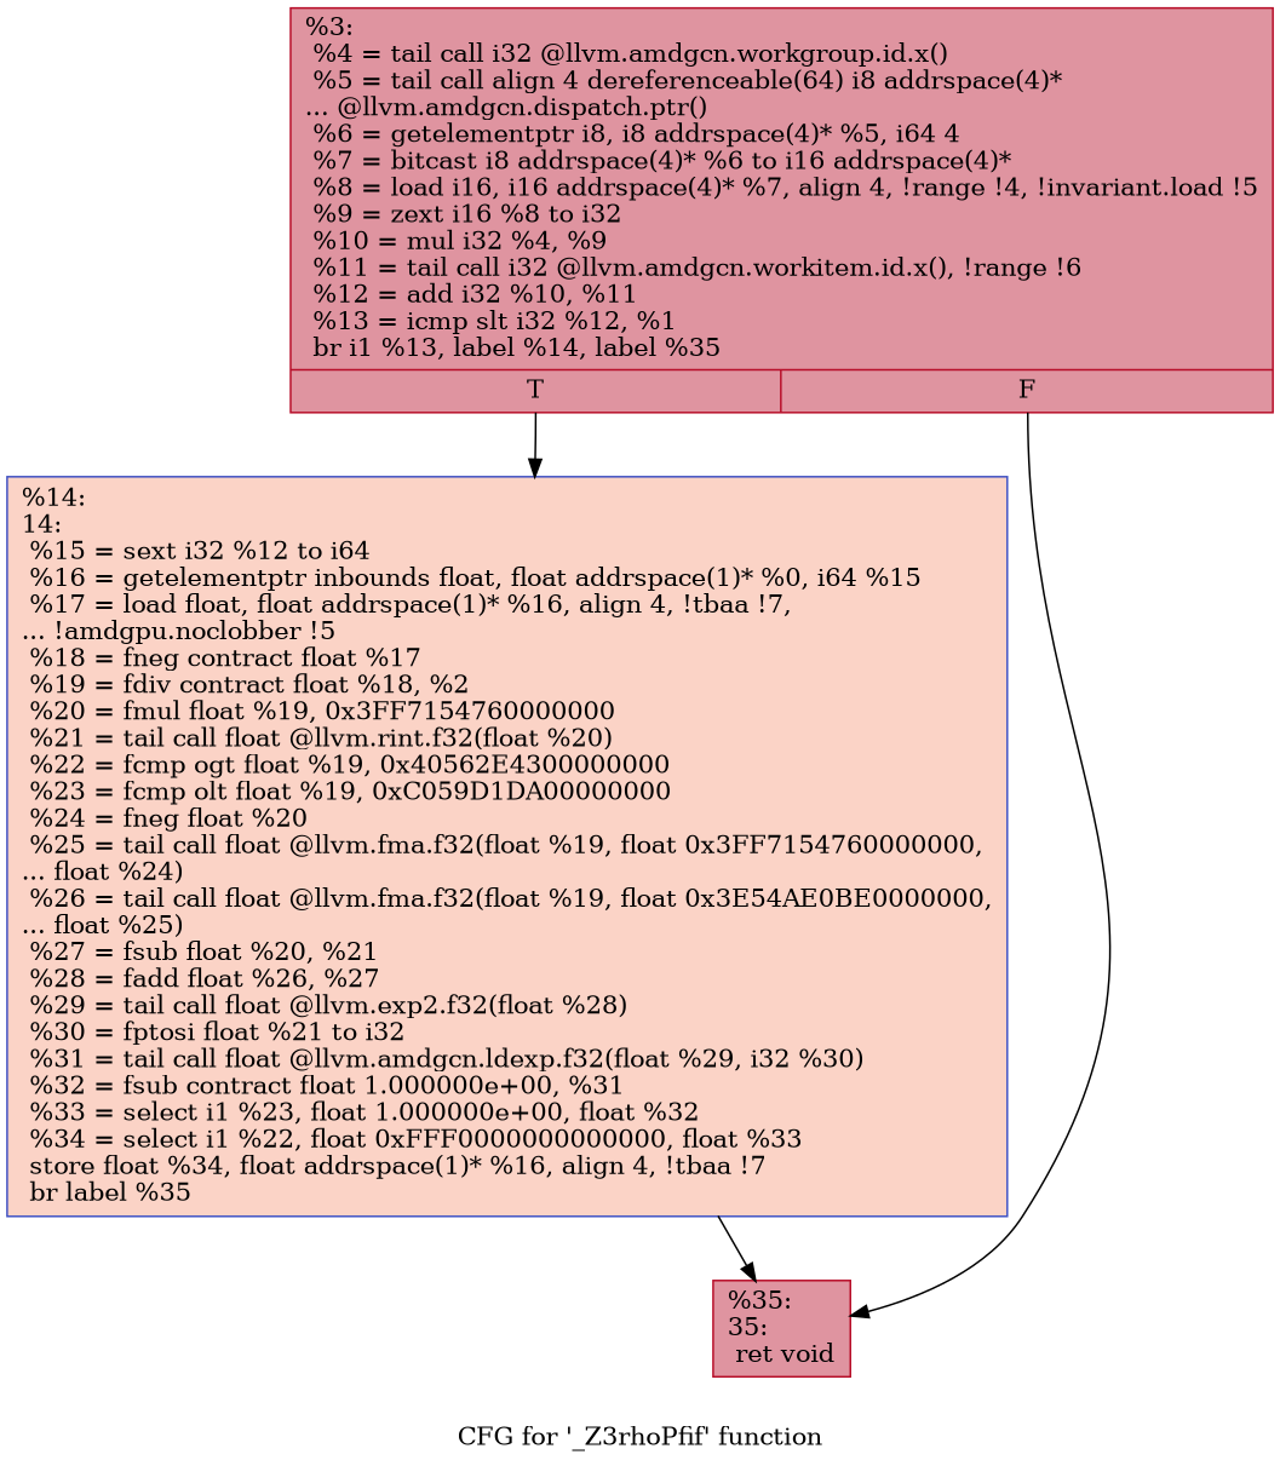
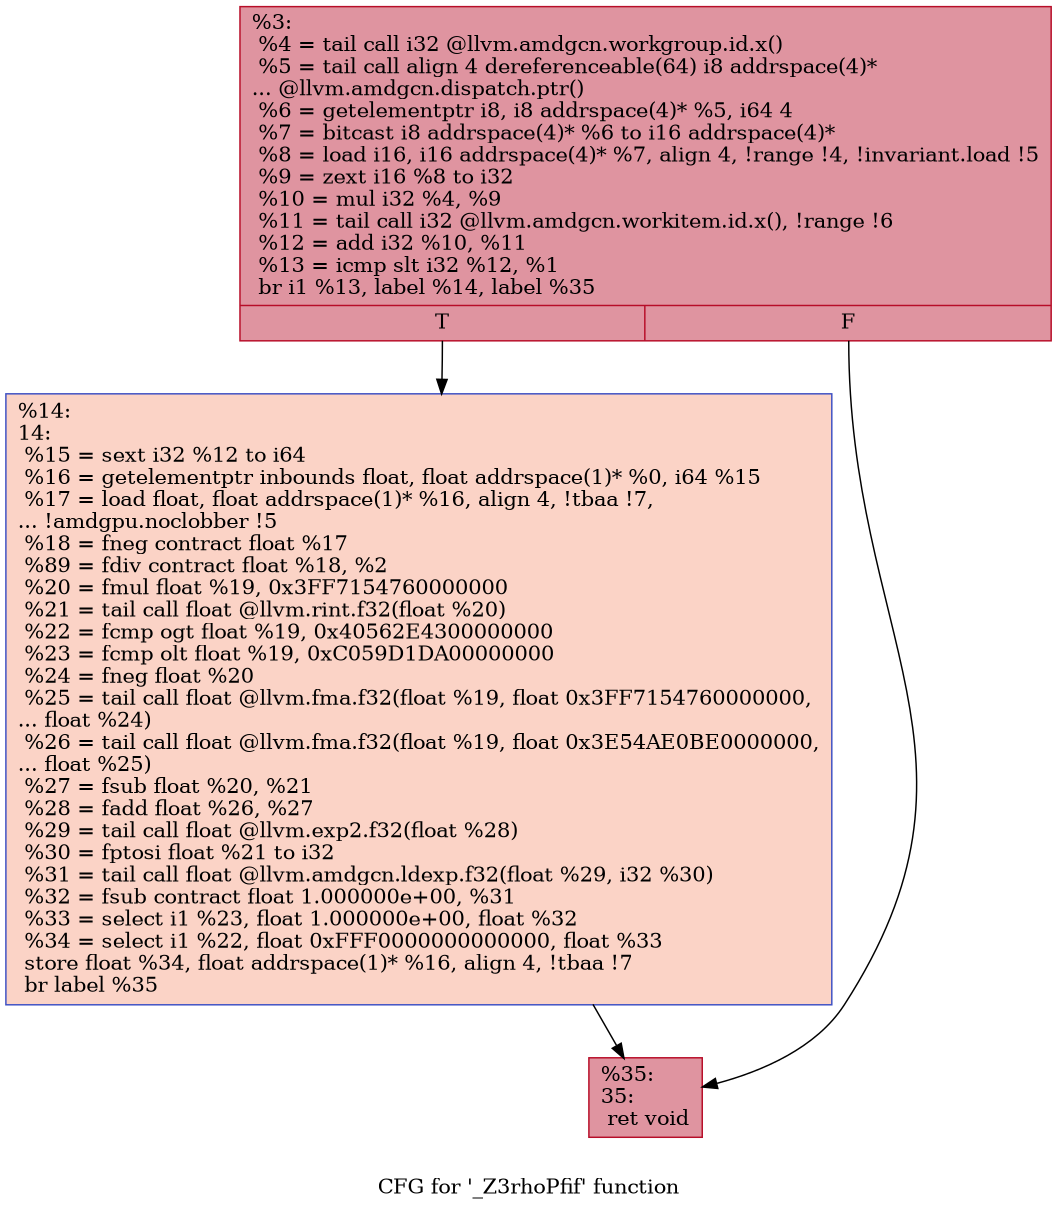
  digraph {
    label="CFG for '_Z3rhoPfif' function"
    node [color="#b70d28ff" fillcolor="#b70d2870" shape=record style=filled]
    n1 [label="{%3:\l  %4 = tail call i32 @llvm.amdgcn.workgroup.id.x()\l  %5 = tail call align 4 dereferenceable(64) i8 addrspace(4)*\l... @llvm.amdgcn.dispatch.ptr()\l  %6 = getelementptr i8, i8 addrspace(4)* %5, i64 4\l  %7 = bitcast i8 addrspace(4)* %6 to i16 addrspace(4)*\l  %8 = load i16, i16 addrspace(4)* %7, align 4, !range !4, !invariant.load !5\l  %9 = zext i16 %8 to i32\l  %10 = mul i32 %4, %9\l  %11 = tail call i32 @llvm.amdgcn.workitem.id.x(), !range !6\l  %12 = add i32 %10, %11\l  %13 = icmp slt i32 %12, %1\l  br i1 %13, label %14, label %35\l|{<s0>T|<s1>F}}"]
-   n2 [color="#3d50c3ff" fillcolor="#f59c7d70" label="{%14:\l14:                                               \l  %15 = sext i32 %12 to i64\l  %16 = getelementptr inbounds float, float addrspace(1)* %0, i64 %15\l  %17 = load float, float addrspace(1)* %16, align 4, !tbaa !7,\l... !amdgpu.noclobber !5\l  %18 = fneg contract float %17\l  %19 = fdiv contract float %18, %2\l  %20 = fmul float %19, 0x3FF7154760000000\l  %21 = tail call float @llvm.rint.f32(float %20)\l  %22 = fcmp ogt float %19, 0x40562E4300000000\l  %23 = fcmp olt float %19, 0xC059D1DA00000000\l  %24 = fneg float %20\l  %25 = tail call float @llvm.fma.f32(float %19, float 0x3FF7154760000000,\l... float %24)\l  %26 = tail call float @llvm.fma.f32(float %19, float 0x3E54AE0BE0000000,\l... float %25)\l  %27 = fsub float %20, %21\l  %28 = fadd float %26, %27\l  %29 = tail call float @llvm.exp2.f32(float %28)\l  %30 = fptosi float %21 to i32\l  %31 = tail call float @llvm.amdgcn.ldexp.f32(float %29, i32 %30)\l  %32 = fsub contract float 1.000000e+00, %31\l  %33 = select i1 %23, float 1.000000e+00, float %32\l  %34 = select i1 %22, float 0xFFF0000000000000, float %33\l  store float %34, float addrspace(1)* %16, align 4, !tbaa !7\l  br label %35\l}"]
+   n2 [color="#3d50c3ff" fillcolor="#f59c7d70" label="{%14:\l14:                                               \l  %15 = sext i32 %12 to i64\l  %16 = getelementptr inbounds float, float addrspace(1)* %0, i64 %15\l  %17 = load float, float addrspace(1)* %16, align 4, !tbaa !7,\l... !amdgpu.noclobber !5\l  %18 = fneg contract float %17\l  %89 = fdiv contract float %18, %2\l  %20 = fmul float %19, 0x3FF7154760000000\l  %21 = tail call float @llvm.rint.f32(float %20)\l  %22 = fcmp ogt float %19, 0x40562E4300000000\l  %23 = fcmp olt float %19, 0xC059D1DA00000000\l  %24 = fneg float %20\l  %25 = tail call float @llvm.fma.f32(float %19, float 0x3FF7154760000000,\l... float %24)\l  %26 = tail call float @llvm.fma.f32(float %19, float 0x3E54AE0BE0000000,\l... float %25)\l  %27 = fsub float %20, %21\l  %28 = fadd float %26, %27\l  %29 = tail call float @llvm.exp2.f32(float %28)\l  %30 = fptosi float %21 to i32\l  %31 = tail call float @llvm.amdgcn.ldexp.f32(float %29, i32 %30)\l  %32 = fsub contract float 1.000000e+00, %31\l  %33 = select i1 %23, float 1.000000e+00, float %32\l  %34 = select i1 %22, float 0xFFF0000000000000, float %33\l  store float %34, float addrspace(1)* %16, align 4, !tbaa !7\l  br label %35\l}"]
    n3 [label="{%35:\l35:                                               \l  ret void\l}"]
    n1 -> n2 [tailport=s0]
    n1 -> n3 [tailport=s1]
    n2 -> n3
  }
